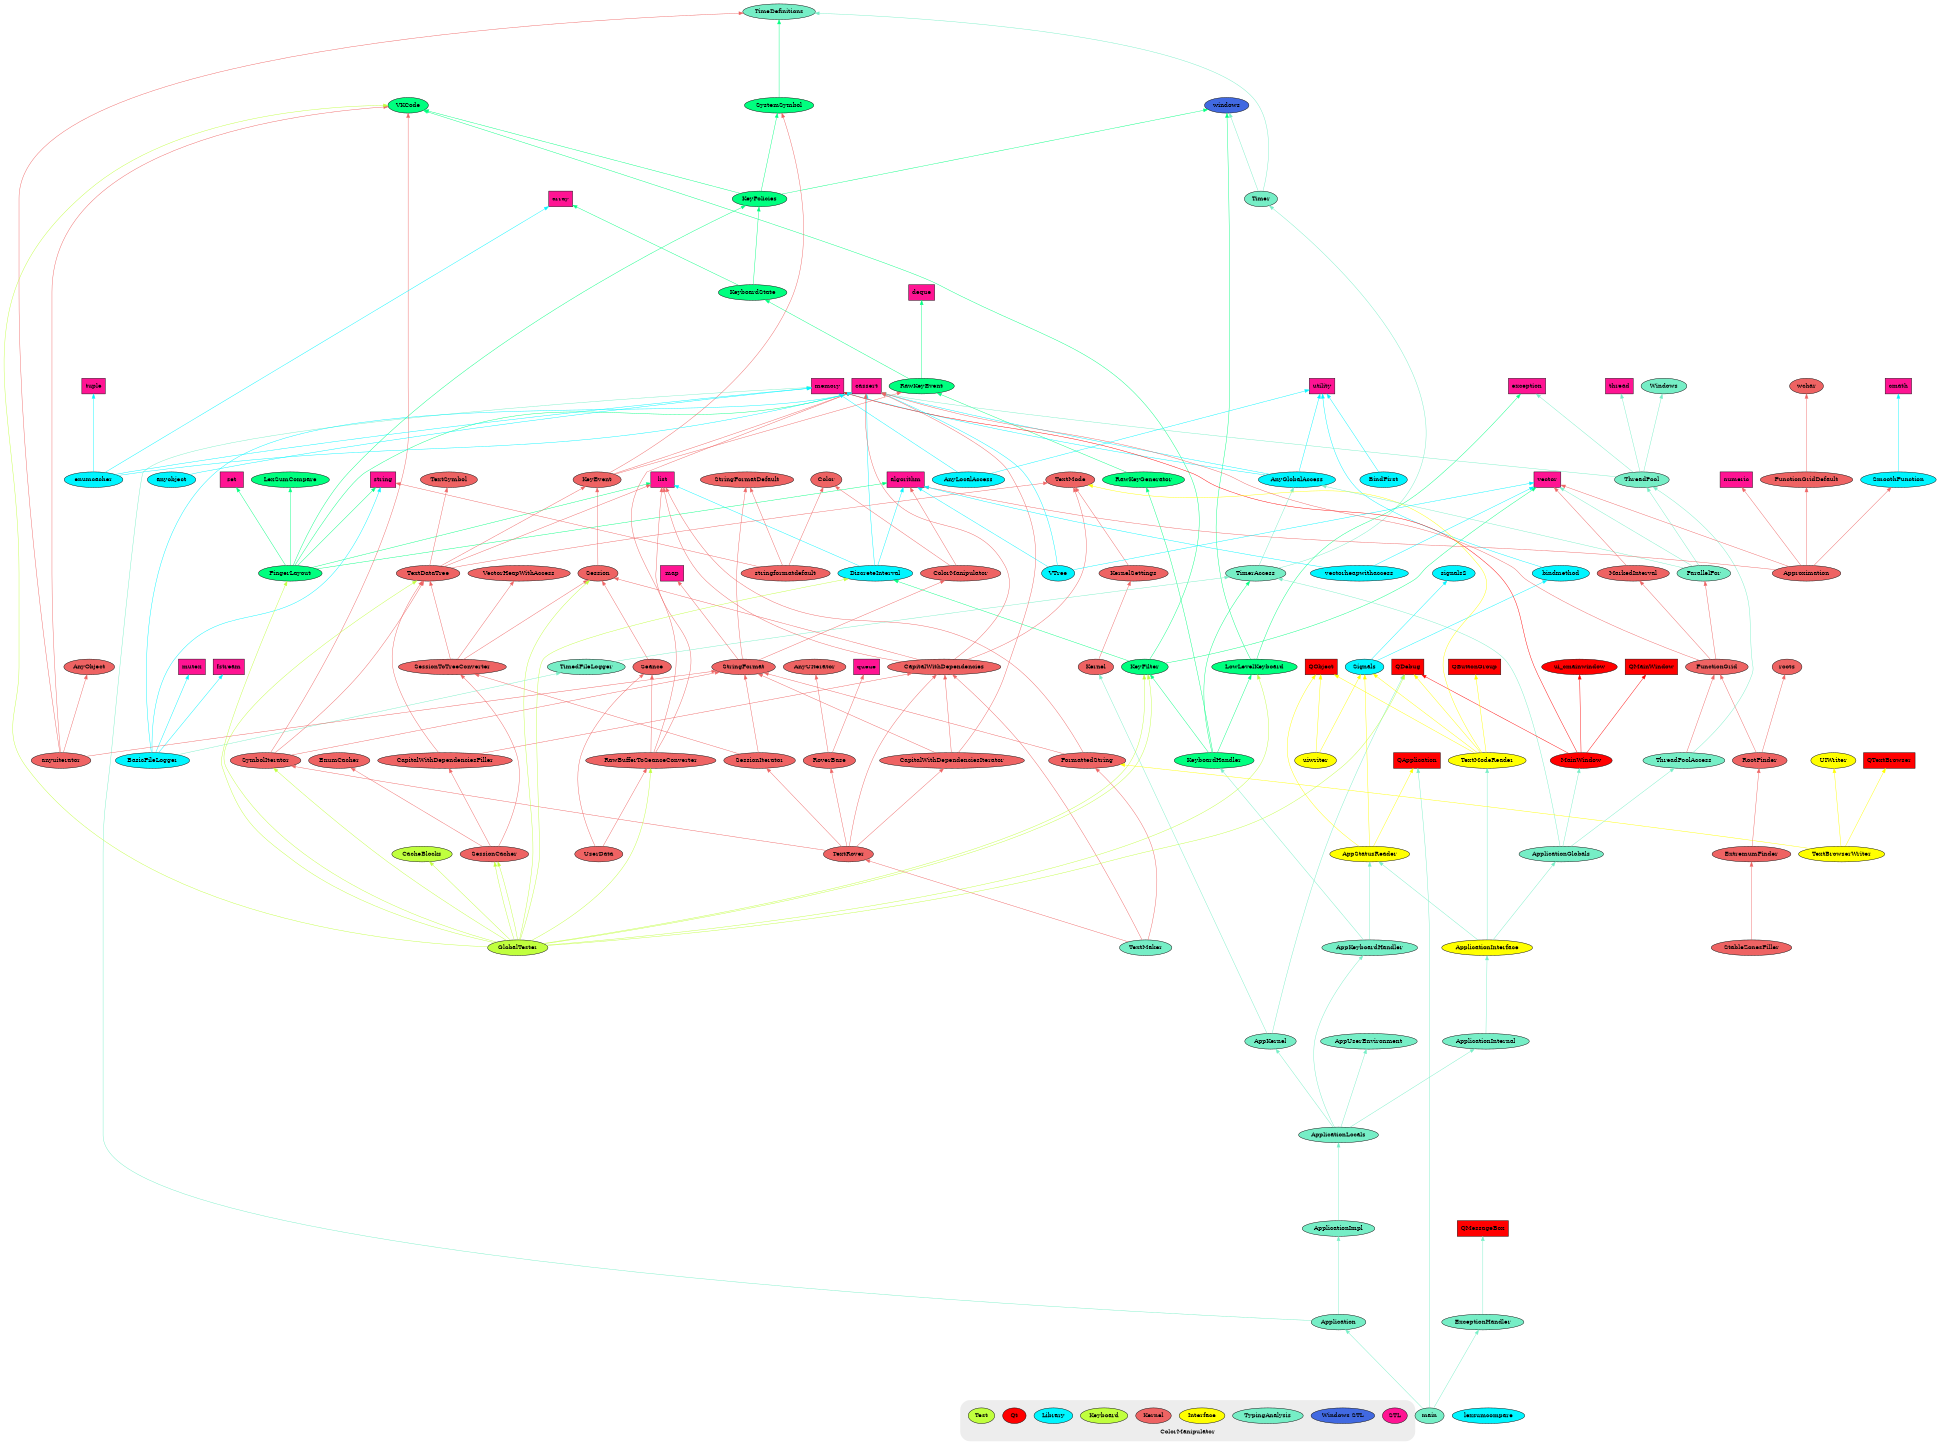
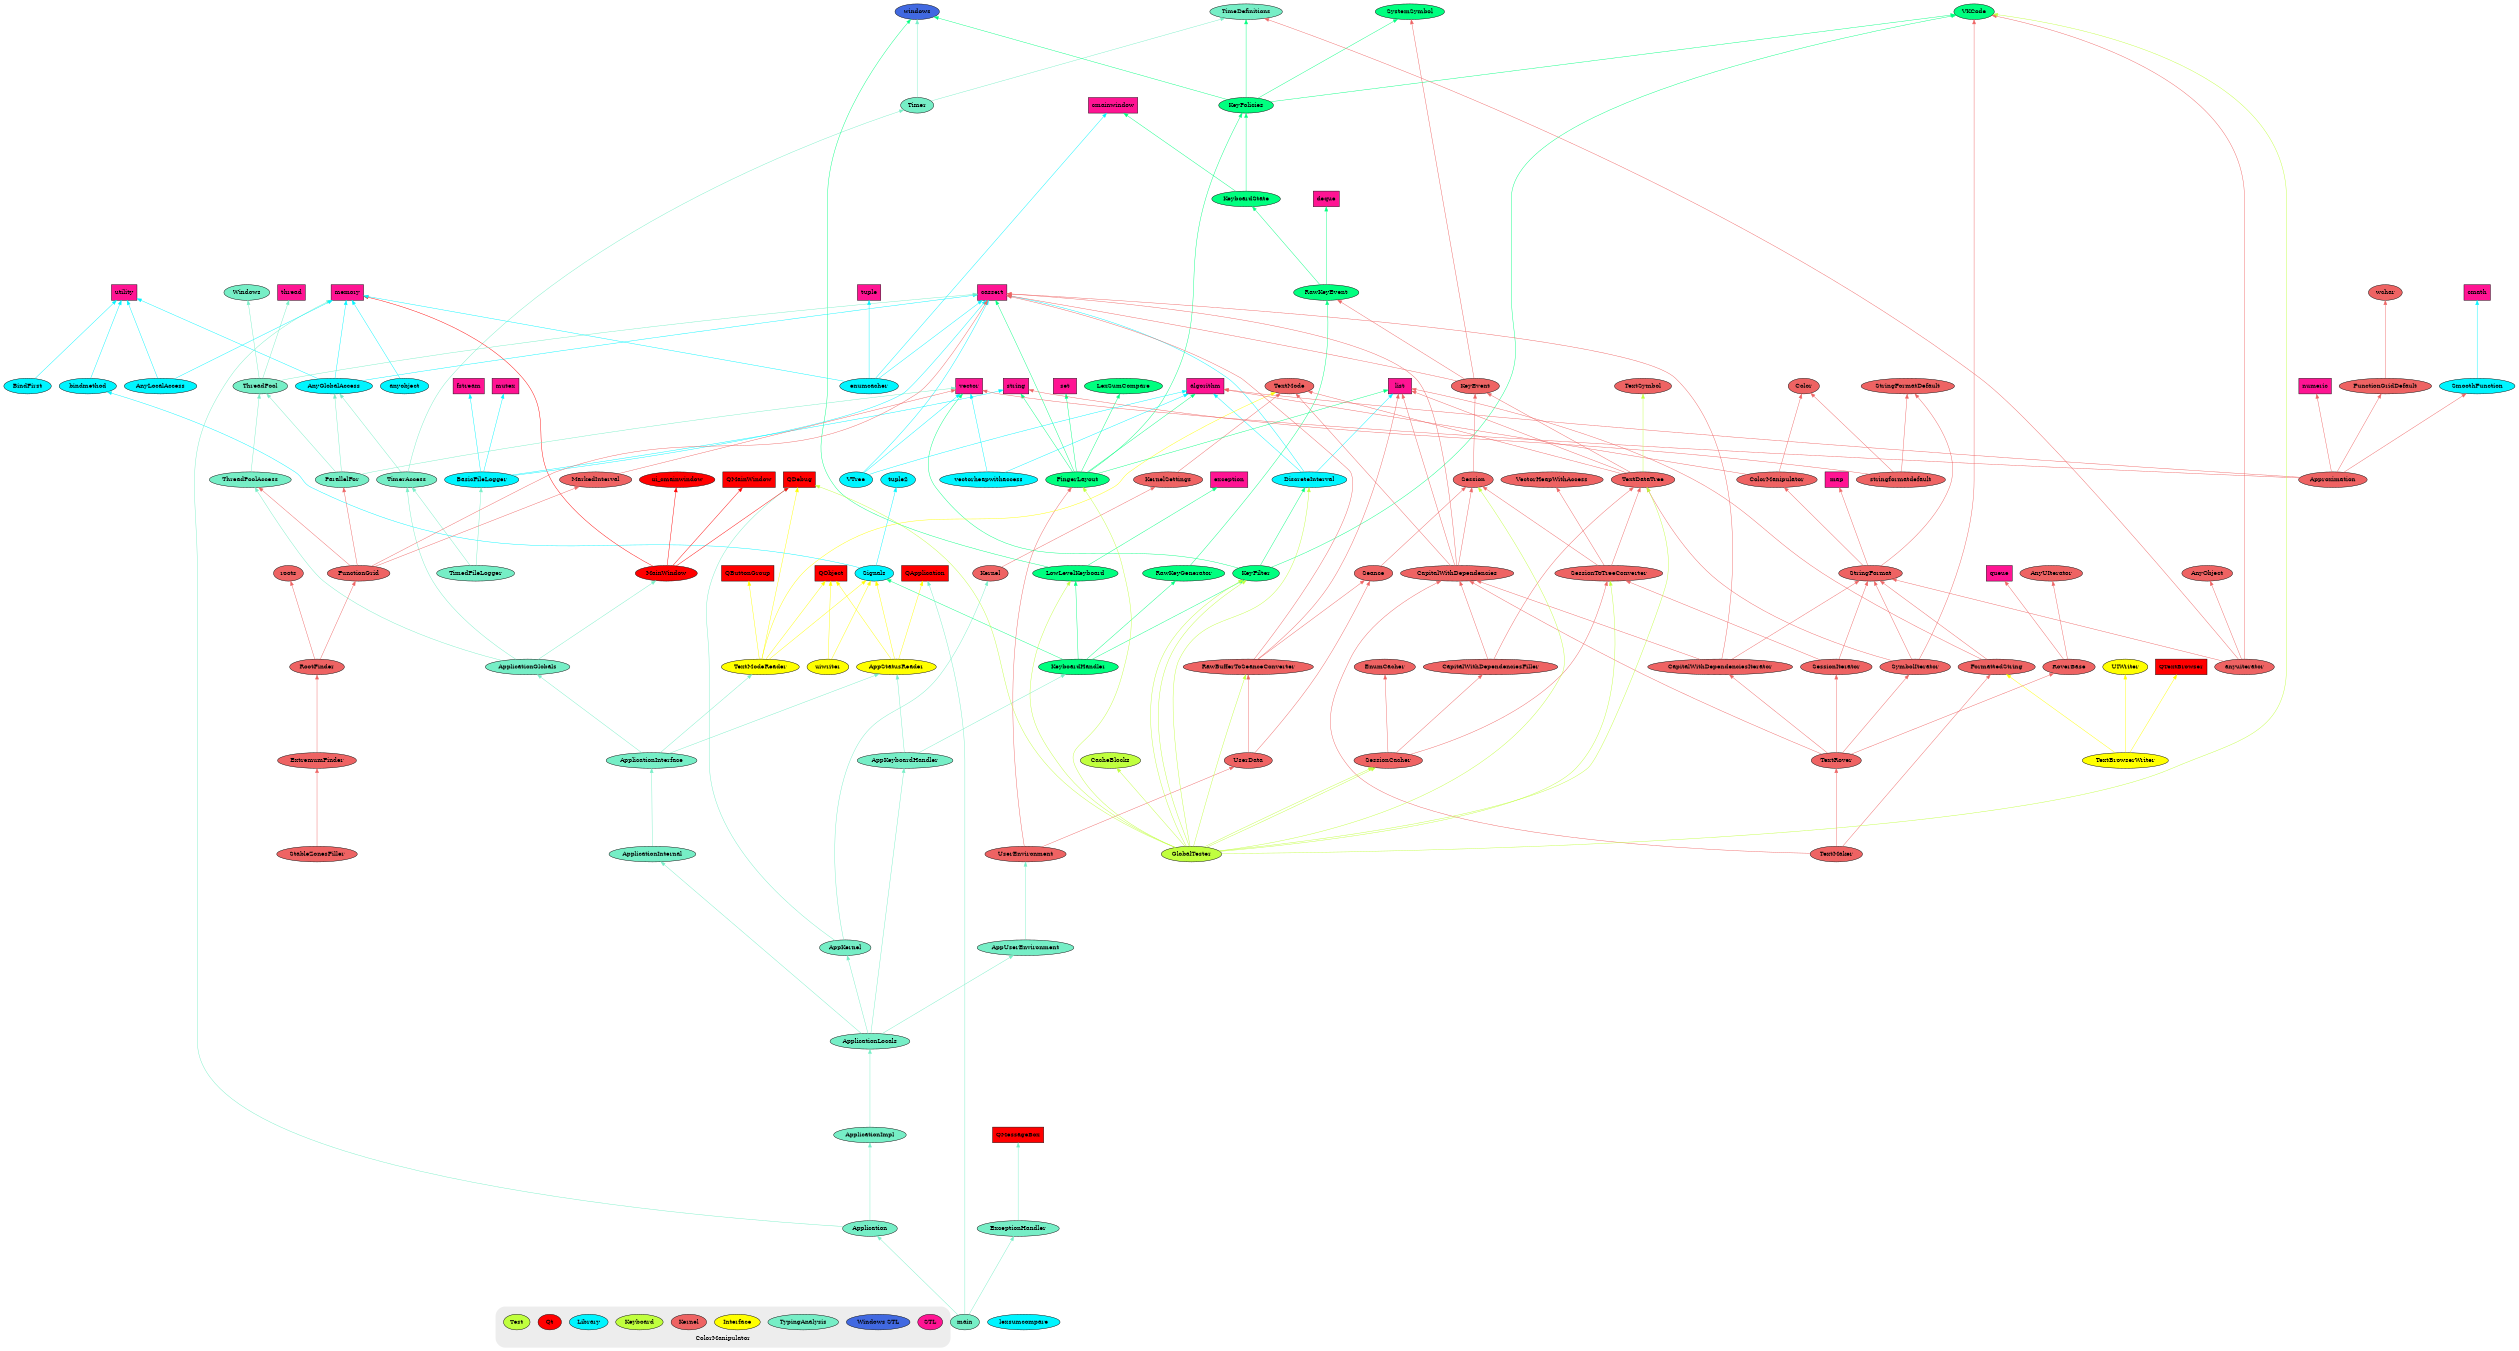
  digraph {
    rankdir=BT
    ranksep="2.5 equally"
    node [fillcolor=indianred2 style=filled shape=ellipse]
    edge [color=indianred2]
    n1 [fillcolor=deeppink1 label=STL shape=""]
    n2 [fillcolor=royalblue label="Windows STL" shape=""]
    n3 [fillcolor=aquamarine2 label=TypingAnalysis shape=""]
    n4 [fillcolor=yellow label=Interface shape=""]
    n5 [label=Kernel shape=""]
    n6 [fillcolor=olivedrab1 label=Keyboard shape=""]
    n7 [fillcolor=turquoise1 label=Library shape=""]
    n8 [fillcolor=red label=Qt shape=""]
    n9 [fillcolor=olivedrab1 label=Test shape=""]
    AppKernel [fillcolor=aquamarine2]
    QDebug [fillcolor=red shape=polygon]
    Kernel
    KernelSettings
    TextMode
    AppKeyboardHandler [fillcolor=aquamarine2]
    KeyboardHandler [fillcolor=springgreen]
    AppStatusReader [fillcolor=yellow]
    TimerAccess [fillcolor=aquamarine2]
    KeyFilter [fillcolor=springgreen]
    RawKeyGenerator [fillcolor=springgreen]
    LowLevelKeyboard [fillcolor=springgreen]
    QApplication [fillcolor=red shape=polygon]
    QObject [fillcolor=red shape=polygon]
    Signals [fillcolor=turquoise1]
    AnyGlobalAccess [fillcolor=turquoise1]
    Timer [fillcolor=aquamarine2]
    vector [fillcolor=deeppink1 shape=polygon]
    VKCode [fillcolor=springgreen]
    DiscreteInterval [fillcolor=turquoise1]
    RawKeyEvent [fillcolor=springgreen]
    exception [fillcolor=deeppink1 shape=polygon]
    windows [fillcolor=royalblue]
    bindmethod [fillcolor=turquoise1]
-   signals2 [fillcolor=turquoise1]
+   signals2 [fillcolor=turquoise1 label=tuple2]
    Application [fillcolor=aquamarine2]
    ApplicationImpl [fillcolor=aquamarine2]
    memory [fillcolor=deeppink1 shape=polygon]
    ApplicationLocals [fillcolor=aquamarine2]
    ApplicationInternal [fillcolor=aquamarine2]
    AppUserEnvironment [fillcolor=aquamarine2]
    ApplicationGlobals [fillcolor=aquamarine2]
    MainWindow [fillcolor=red]
    ThreadPoolAccess [fillcolor=aquamarine2]
    ui_cmainwindow [fillcolor=red]
    QMainWindow [fillcolor=red shape=polygon]
    ThreadPool [fillcolor=aquamarine2]
    cassert [fillcolor=deeppink1 shape=polygon]
    utility [fillcolor=deeppink1 shape=polygon]
    TimeDefinitions [fillcolor=aquamarine2]
    thread [fillcolor=deeppink1 shape=polygon]
    Windows [fillcolor=aquamarine2]
-   ApplicationInterface [fillcolor=yellow]
+   ApplicationInterface [fillcolor=aquamarine2]
+   UserEnvironment
    TextModeReader [fillcolor=yellow]
    QButtonGroup [fillcolor=red shape=polygon]
    UserData
    FingerLayout [fillcolor=springgreen]
    RawBufferToSeanceConverter
    Seance
    string [fillcolor=deeppink1 shape=polygon]
    list [fillcolor=deeppink1 shape=polygon]
    algorithm [fillcolor=deeppink1 shape=polygon]
    set [fillcolor=deeppink1 shape=polygon]
    KeyPolicies [fillcolor=springgreen]
    LexSumCompare [fillcolor=springgreen]
    ExceptionHandler [fillcolor=aquamarine2]
    QMessageBox [fillcolor=red shape=polygon]
    main [fillcolor=aquamarine2]
    ParallelFor [fillcolor=aquamarine2]
    TimedFileLogger [fillcolor=aquamarine2]
    BasicFileLogger [fillcolor=turquoise1]
    mutex [fillcolor=deeppink1 shape=polygon]
    fstream [fillcolor=deeppink1 shape=polygon]
    TextBrowserWriter [fillcolor=yellow]
    FormattedString
    QTextBrowser [fillcolor=red shape=polygon]
    UIWriter [fillcolor=yellow]
    StringFormat
    ColorManipulator
    StringFormatDefault
    map [fillcolor=deeppink1 shape=polygon]
    uiwriter [fillcolor=yellow]
    anyuiterator
    AnyObject
    Color
    Approximation
    numeric [fillcolor=deeppink1 shape=polygon]
    FunctionGridDefault
    SmoothFunction [fillcolor=turquoise1]
    wchar
    cmath [fillcolor=deeppink1 shape=polygon]
    CapitalWithDependencies
    Session
    KeyEvent
    SystemSymbol [fillcolor=springgreen]
    CapitalWithDependenciesFiller
    TextDataTree
    TextSymbol
    VTree [fillcolor=turquoise1]
    CapitalWithDependenciesIterator
    ExtremumFinder
    RootFinder
    FunctionGrid
    roots
    MarkedInterval
    KeyboardState [fillcolor=springgreen]
    deque [fillcolor=deeppink1 shape=polygon]
-   array [fillcolor=deeppink1 shape=polygon]
+   array [fillcolor=deeppink1 shape=polygon label=cmainwindow]
    queue [fillcolor=deeppink1 shape=polygon]
    RoverBase
    AnyUIterator
    SessionCacher
    EnumCacher
    SessionToTreeConverter
    VectorHeapWithAccess
    SessionIterator
    StableZonesFiller
    stringformatdefault
    SymbolIterator
-   TextMaker [fillcolor=aquamarine2]
+   TextMaker
    TextRover
    AnyLocalAccess [fillcolor=turquoise1]
    anyobject [fillcolor=turquoise1]
    BindFirst [fillcolor=turquoise1]
    enumcacher [fillcolor=turquoise1]
    tuple [fillcolor=deeppink1 shape=polygon]
    lexsumcompare [fillcolor=turquoise1]
    vectorheapwithaccess [fillcolor=turquoise1]
    GlobalTester [fillcolor=olivedrab1]
    CacheBlocks [fillcolor=olivedrab1]
    subgraph cluster_1 {
    }
    subgraph cluster_2 {
    }
    subgraph cluster_3 {
    }
    subgraph cluster_4 {
    }
    subgraph cluster_5 {
    }
    subgraph cluster_6 {
    }
    subgraph cluster_7 {
    }
    subgraph cluster_8 {
      bgcolor=grey93
      label=ColorManipulator
      labelfontsize=18
      pencolor=grey93
      penwidth=20.0
      style=rounded
      n1
      n2
      n3
      n4
      n5
      n6
      n7
      n8
      n9
    }
    AppKernel -> QDebug [color=aquamarine2]
    AppKernel -> Kernel [color=aquamarine2]
    Kernel -> KernelSettings
    KernelSettings -> TextMode
    AppKeyboardHandler -> KeyboardHandler [color=aquamarine2]
    AppKeyboardHandler -> AppStatusReader [color=aquamarine2]
-   KeyboardHandler -> TimerAccess [color=springgreen]
+   KeyboardHandler -> Signals [color=springgreen]
    KeyboardHandler -> KeyFilter [color=springgreen]
    KeyboardHandler -> RawKeyGenerator [color=springgreen]
    KeyboardHandler -> LowLevelKeyboard [color=springgreen]
    AppStatusReader -> QApplication [color=yellow]
    AppStatusReader -> QObject [color=yellow]
    AppStatusReader -> Signals [color=yellow]
    TimerAccess -> AnyGlobalAccess [color=aquamarine2]
    TimerAccess -> Timer [color=aquamarine2]
    KeyFilter -> vector [color=springgreen]
    KeyFilter -> VKCode [color=springgreen]
    KeyFilter -> DiscreteInterval [color=springgreen]
    RawKeyGenerator -> RawKeyEvent [color=springgreen]
    LowLevelKeyboard -> exception [color=springgreen]
    LowLevelKeyboard -> windows [color=springgreen]
    Signals -> bindmethod [color=turquoise1]
    Signals -> signals2 [color=turquoise1]
    AnyGlobalAccess -> memory [color=turquoise1]
    AnyGlobalAccess -> cassert [color=turquoise1]
    AnyGlobalAccess -> utility [color=turquoise1]
    Timer -> windows [color=aquamarine2]
    Timer -> TimeDefinitions [color=aquamarine2]
    DiscreteInterval -> cassert [color=turquoise1]
    DiscreteInterval -> list [color=turquoise1]
    DiscreteInterval -> algorithm [color=turquoise1]
    RawKeyEvent -> KeyboardState [color=springgreen]
    RawKeyEvent -> deque [color=springgreen]
    bindmethod -> utility [color=turquoise1]
    Application -> ApplicationImpl [color=aquamarine2]
    Application -> memory [color=aquamarine2]
    ApplicationImpl -> ApplicationLocals [color=aquamarine2]
    ApplicationLocals -> AppKernel [color=aquamarine2]
    ApplicationLocals -> AppKeyboardHandler [color=aquamarine2]
    ApplicationLocals -> ApplicationInternal [color=aquamarine2]
    ApplicationLocals -> AppUserEnvironment [color=aquamarine2]
    ApplicationInternal -> ApplicationInterface [color=aquamarine2]
+   AppUserEnvironment -> UserEnvironment [color=aquamarine2]
    ApplicationGlobals -> TimerAccess [color=aquamarine2]
    ApplicationGlobals -> MainWindow [color=aquamarine2]
    ApplicationGlobals -> ThreadPoolAccess [color=aquamarine2]
    MainWindow -> QDebug [color=red]
    MainWindow -> memory [color=red]
    MainWindow -> ui_cmainwindow [color=red]
    MainWindow -> QMainWindow [color=red]
    ThreadPoolAccess -> ThreadPool [color=aquamarine2]
-   ThreadPool -> exception [color=aquamarine2]
    ThreadPool -> cassert [color=aquamarine2]
    ThreadPool -> thread [color=aquamarine2]
    ThreadPool -> Windows [color=aquamarine2]
    ApplicationInterface -> AppStatusReader [color=aquamarine2]
    ApplicationInterface -> ApplicationGlobals [color=aquamarine2]
    ApplicationInterface -> TextModeReader [color=aquamarine2]
+   UserEnvironment -> UserData
+   UserEnvironment -> FingerLayout
    TextModeReader -> QDebug [color=yellow]
    TextModeReader -> TextMode [color=yellow]
    TextModeReader -> QObject [color=yellow]
    TextModeReader -> Signals [color=yellow]
    TextModeReader -> QButtonGroup [color=yellow]
    UserData -> RawBufferToSeanceConverter
    UserData -> Seance
    FingerLayout -> cassert [color=springgreen]
    FingerLayout -> string [color=springgreen]
    FingerLayout -> list [color=springgreen]
    FingerLayout -> algorithm [color=springgreen]
    FingerLayout -> set [color=springgreen]
    FingerLayout -> KeyPolicies [color=springgreen]
    FingerLayout -> LexSumCompare [color=springgreen]
    RawBufferToSeanceConverter -> cassert
    RawBufferToSeanceConverter -> Seance
    RawBufferToSeanceConverter -> list
    Seance -> Session
    KeyPolicies -> VKCode [color=springgreen]
    KeyPolicies -> windows [color=springgreen]
-   SystemSymbol -> TimeDefinitions [color=springgreen]
+   KeyPolicies -> TimeDefinitions [color=springgreen]
    KeyPolicies -> SystemSymbol [color=springgreen]
    ExceptionHandler -> QMessageBox [color=aquamarine2]
    main -> QApplication [color=aquamarine2]
    main -> Application [color=aquamarine2]
    main -> ExceptionHandler [color=aquamarine2]
    ParallelFor -> AnyGlobalAccess [color=aquamarine2]
    ParallelFor -> vector [color=aquamarine2]
    ParallelFor -> ThreadPool [color=aquamarine2]
    TimedFileLogger -> TimerAccess [color=aquamarine2]
-   BasicFileLogger -> TimedFileLogger [color=aquamarine2]
+   TimedFileLogger -> BasicFileLogger [color=aquamarine2]
    BasicFileLogger -> cassert [color=turquoise1]
    BasicFileLogger -> string [color=turquoise1]
    BasicFileLogger -> mutex [color=turquoise1]
    BasicFileLogger -> fstream [color=turquoise1]
    TextBrowserWriter -> FormattedString [color=yellow]
    TextBrowserWriter -> QTextBrowser [color=yellow]
    TextBrowserWriter -> UIWriter [color=yellow]
    FormattedString -> list
    FormattedString -> StringFormat
    StringFormat -> ColorManipulator
    StringFormat -> StringFormatDefault
    StringFormat -> map
    ColorManipulator -> algorithm
    ColorManipulator -> Color
    uiwriter -> QObject [color=yellow]
    uiwriter -> Signals [color=yellow]
    anyuiterator -> VKCode
    anyuiterator -> TimeDefinitions
    anyuiterator -> StringFormat
    anyuiterator -> AnyObject
    Approximation -> vector
    Approximation -> algorithm
    Approximation -> numeric
    Approximation -> FunctionGridDefault
    Approximation -> SmoothFunction
    FunctionGridDefault -> wchar
    SmoothFunction -> cmath [color=turquoise1]
    CapitalWithDependencies -> TextMode
    CapitalWithDependencies -> cassert
    CapitalWithDependencies -> list
    CapitalWithDependencies -> Session
    Session -> KeyEvent
    KeyEvent -> RawKeyEvent
    KeyEvent -> cassert
    KeyEvent -> SystemSymbol
    CapitalWithDependenciesFiller -> CapitalWithDependencies
    CapitalWithDependenciesFiller -> TextDataTree
    TextDataTree -> TextMode
    TextDataTree -> list
    TextDataTree -> KeyEvent
-   TextDataTree -> TextSymbol
+   TextDataTree -> TextSymbol [color=olivedrab1]
    VTree -> vector [color=turquoise1]
    VTree -> cassert [color=turquoise1]
    VTree -> algorithm [color=turquoise1]
    CapitalWithDependenciesIterator -> cassert
    CapitalWithDependenciesIterator -> StringFormat
    CapitalWithDependenciesIterator -> CapitalWithDependencies
    ExtremumFinder -> RootFinder
    RootFinder -> FunctionGrid
    RootFinder -> roots
-   ThreadPoolAccess -> FunctionGrid
+   FunctionGrid -> ThreadPoolAccess
    FunctionGrid -> cassert
    FunctionGrid -> ParallelFor
    FunctionGrid -> MarkedInterval
    MarkedInterval -> vector
    KeyboardState -> KeyPolicies [color=springgreen]
    KeyboardState -> array [color=springgreen]
    RoverBase -> queue
    RoverBase -> AnyUIterator
    SessionCacher -> CapitalWithDependenciesFiller
    SessionCacher -> EnumCacher
    SessionCacher -> SessionToTreeConverter
    SessionToTreeConverter -> Session
    SessionToTreeConverter -> TextDataTree
    SessionToTreeConverter -> VectorHeapWithAccess
    SessionIterator -> StringFormat
    SessionIterator -> SessionToTreeConverter
    StableZonesFiller -> ExtremumFinder
    stringformatdefault -> string
    stringformatdefault -> StringFormatDefault
    stringformatdefault -> Color
    SymbolIterator -> VKCode
    SymbolIterator -> StringFormat
    SymbolIterator -> TextDataTree
    TextMaker -> FormattedString
    TextMaker -> CapitalWithDependencies
    TextMaker -> TextRover
    TextRover -> CapitalWithDependencies
    TextRover -> CapitalWithDependenciesIterator
    TextRover -> RoverBase
    TextRover -> SessionIterator
    TextRover -> SymbolIterator
    AnyLocalAccess -> memory [color=turquoise1]
    AnyLocalAccess -> utility [color=turquoise1]
    anyobject -> memory [color=turquoise1]
    BindFirst -> utility [color=turquoise1]
    enumcacher -> memory [color=turquoise1]
    enumcacher -> cassert [color=turquoise1]
    enumcacher -> array [color=turquoise1]
    enumcacher -> tuple [color=turquoise1]
    vectorheapwithaccess -> vector [color=turquoise1]
    vectorheapwithaccess -> algorithm [color=turquoise1]
    GlobalTester -> QDebug [color=olivedrab1]
    GlobalTester -> KeyFilter [color=olivedrab1]
    GlobalTester -> KeyFilter [color=olivedrab1]
    GlobalTester -> LowLevelKeyboard [color=olivedrab1]
    GlobalTester -> VKCode [color=olivedrab1]
    GlobalTester -> DiscreteInterval [color=olivedrab1]
    GlobalTester -> FingerLayout [color=olivedrab1]
    GlobalTester -> RawBufferToSeanceConverter [color=olivedrab1]
    GlobalTester -> Session [color=olivedrab1]
    GlobalTester -> TextDataTree [color=olivedrab1]
    GlobalTester -> SessionCacher [color=olivedrab1]
    GlobalTester -> SessionCacher [color=olivedrab1]
-   GlobalTester -> SymbolIterator [color=olivedrab1]
+   GlobalTester -> SessionToTreeConverter [color=olivedrab1]
    GlobalTester -> CacheBlocks [color=olivedrab1]
  }
